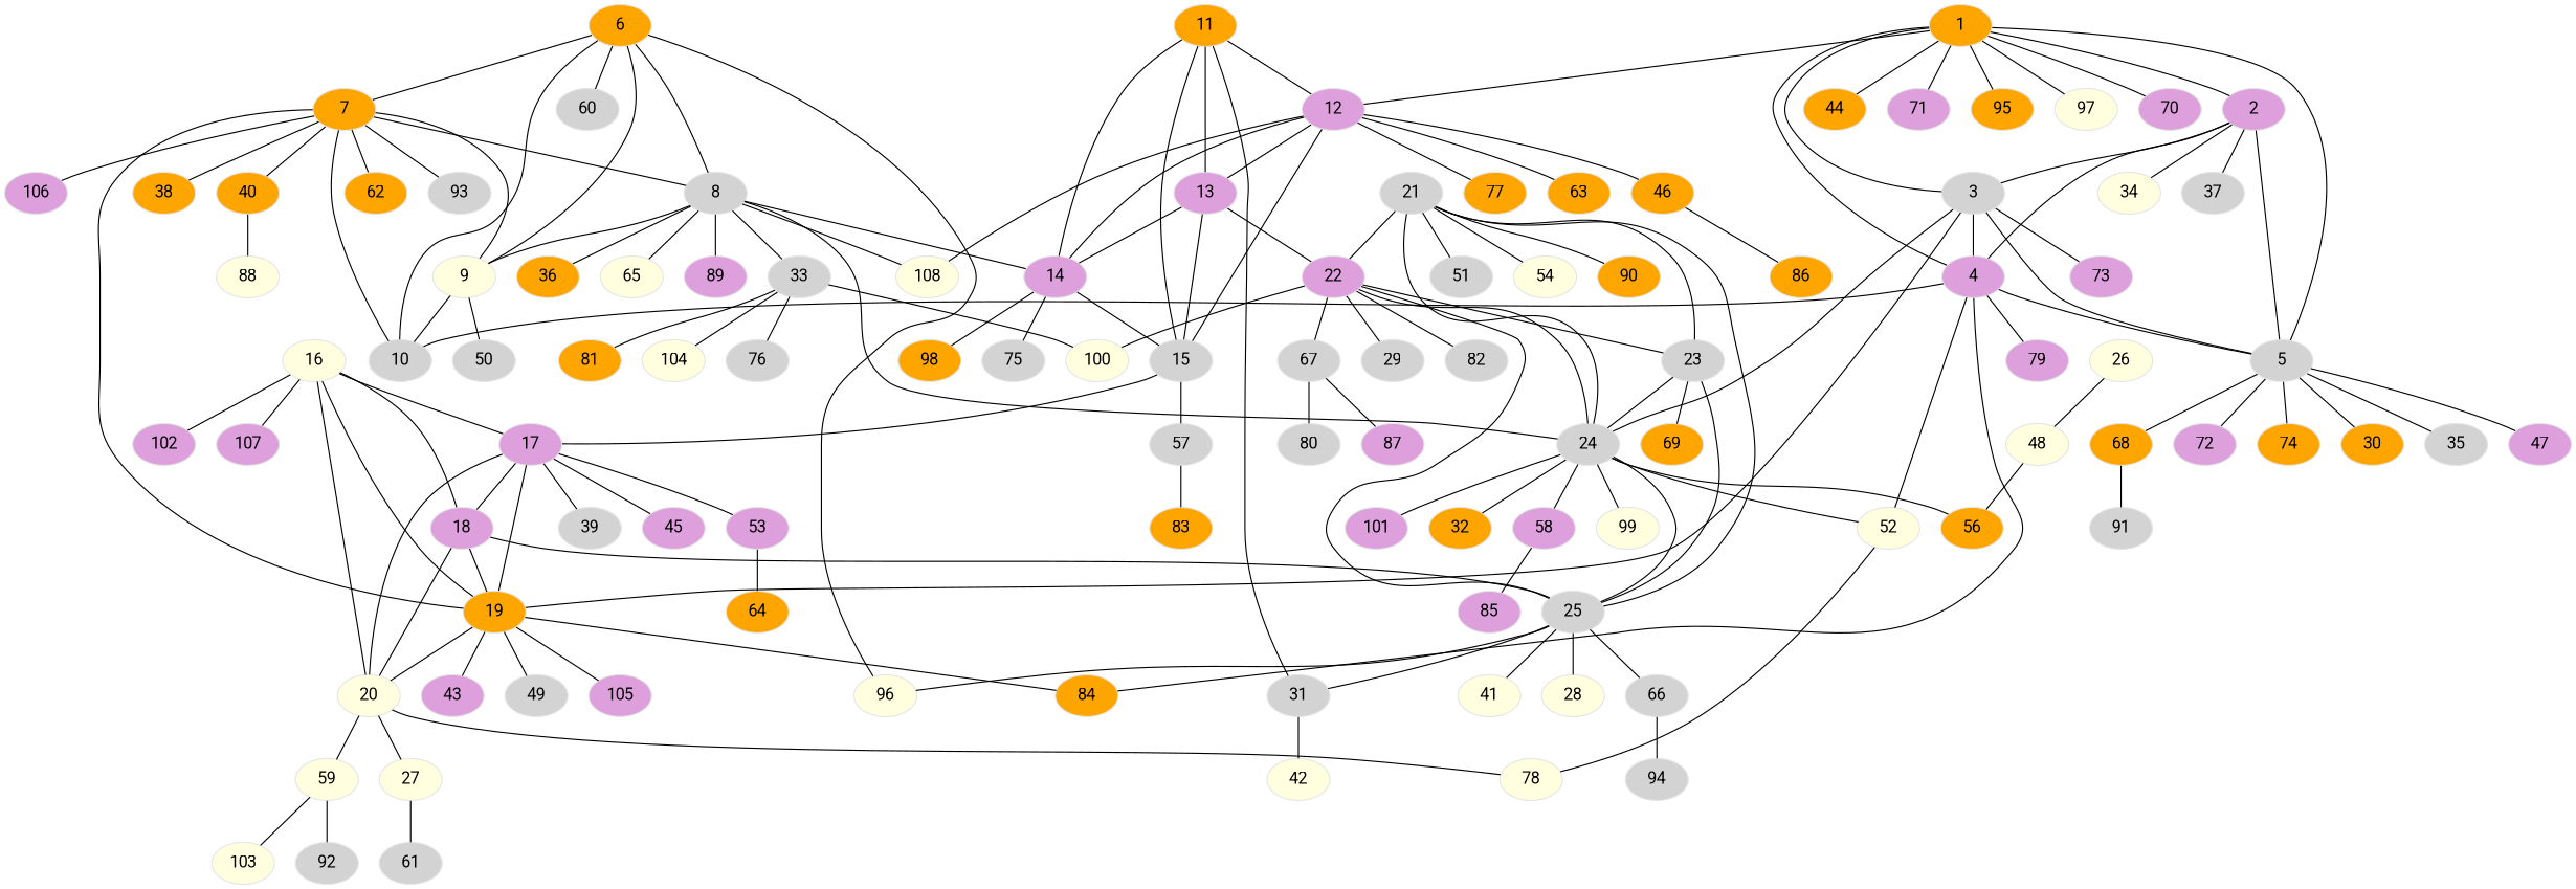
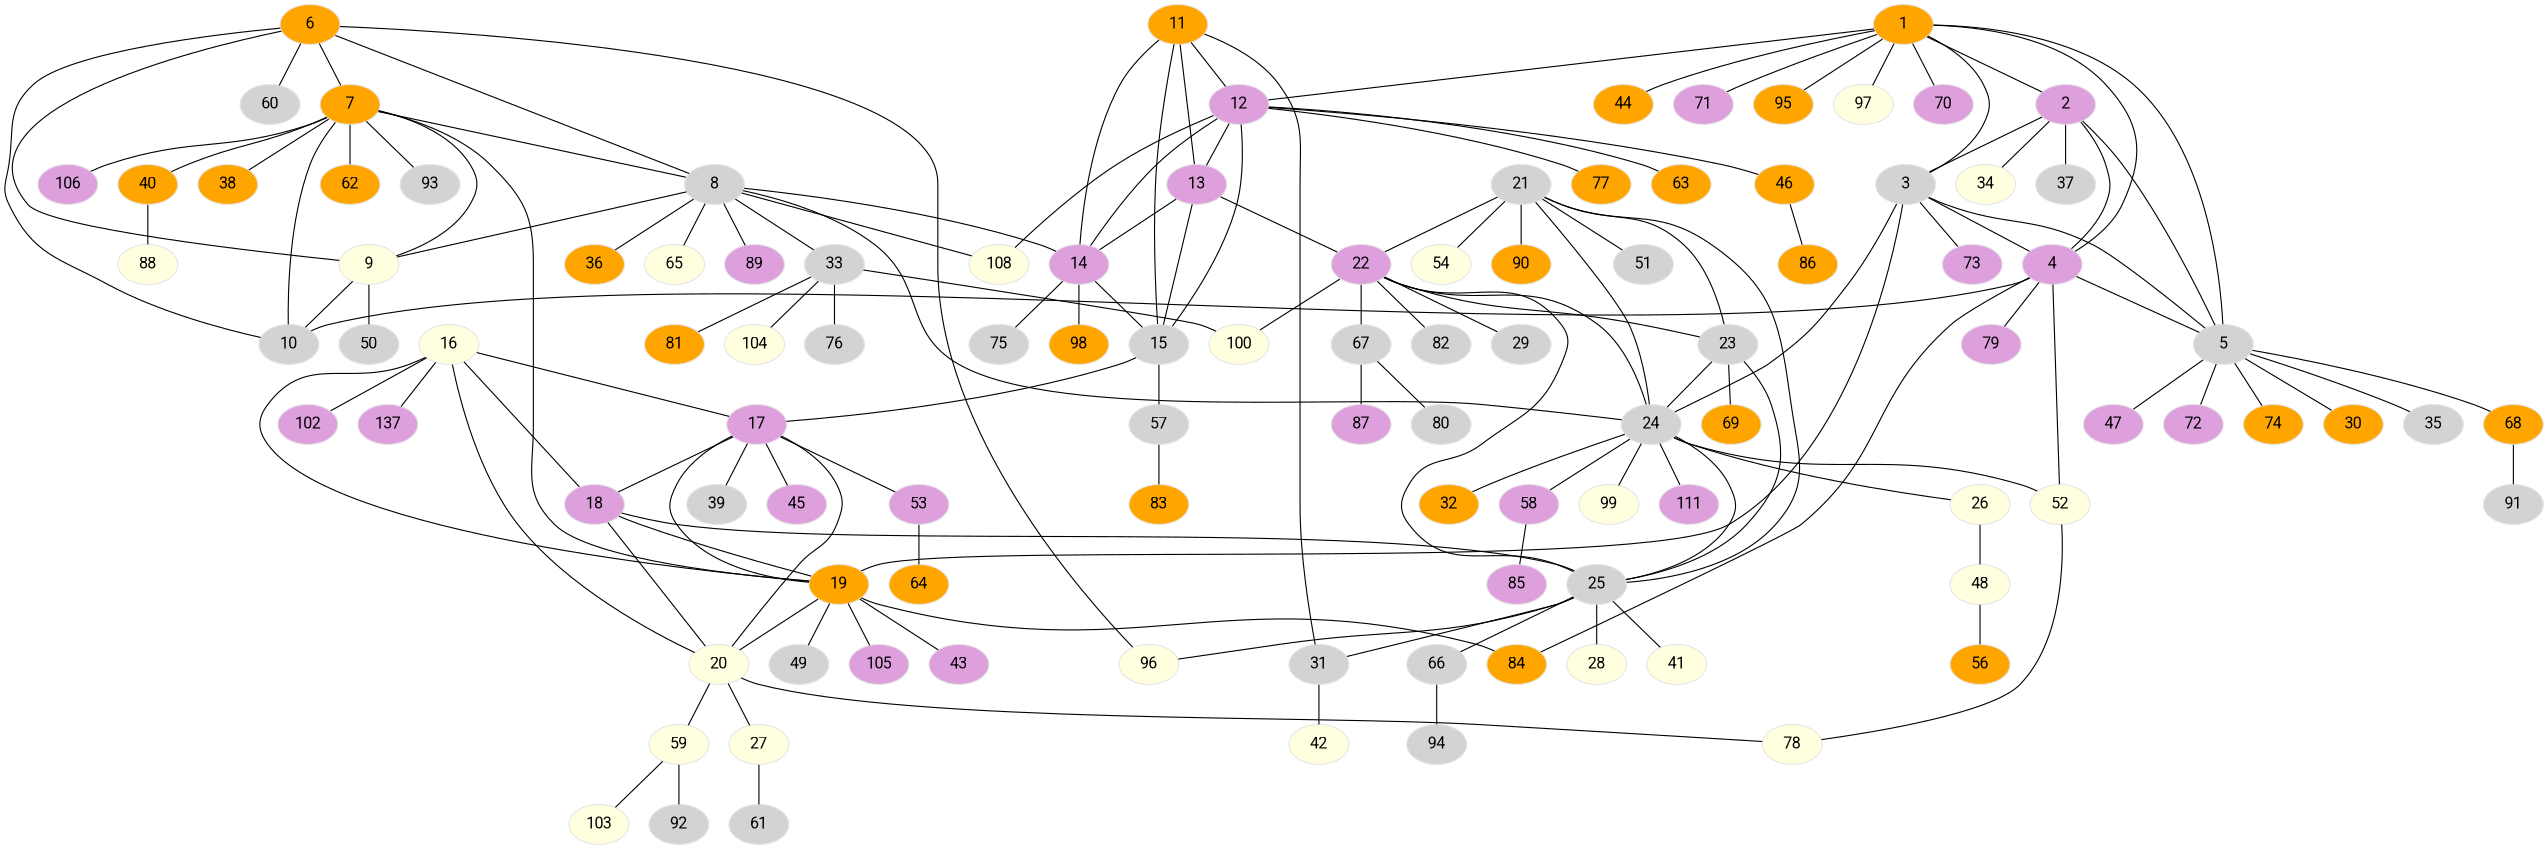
  graph {
    fontname=Roboto
    node [color=gray90 fillcolor=lightgrey fontname=Roboto style=filled]
    edge [fontname=Roboto]
    1 [fillcolor=orange]
    2 [fillcolor=plum]
    3
    4 [fillcolor=plum]
    5
    12 [fillcolor=plum]
    44 [fillcolor=orange]
    71 [fillcolor=plum]
    95 [fillcolor=orange]
    97 [fillcolor=lightyellow]
    70 [fillcolor=plum]
    34 [fillcolor=lightyellow]
    37
    19 [fillcolor=orange]
    24
    73 [fillcolor=plum]
    10
    52 [fillcolor=lightyellow]
    79 [fillcolor=plum]
    84 [fillcolor=orange]
    30 [fillcolor=orange]
    35
    47 [fillcolor=plum]
    68 [fillcolor=orange]
    72 [fillcolor=plum]
    74 [fillcolor=orange]
    14 [fillcolor=plum]
    108 [fillcolor=lightyellow]
    13 [fillcolor=plum]
    15
    46 [fillcolor=orange]
    63 [fillcolor=orange]
    77 [fillcolor=orange]
    20 [fillcolor=lightyellow]
    43 [fillcolor=plum]
    49
    105 [fillcolor=plum]
    25
    26 [fillcolor=lightyellow]
    32 [fillcolor=orange]
    58 [fillcolor=plum]
    99 [fillcolor=lightyellow]
-   101 [fillcolor=plum]
+   101 [fillcolor=plum label=111]
    78 [fillcolor=lightyellow]
    91
    6 [fillcolor=orange]
    7 [fillcolor=orange]
    8
    9 [fillcolor=lightyellow]
    60
    96 [fillcolor=lightyellow]
    38 [fillcolor=orange]
    40 [fillcolor=orange]
    62 [fillcolor=orange]
    93
    106 [fillcolor=plum]
    33
    36 [fillcolor=orange]
    65 [fillcolor=lightyellow]
    89 [fillcolor=plum]
    50
    88 [fillcolor=lightyellow]
    75
    98 [fillcolor=orange]
    100 [fillcolor=lightyellow]
    76
    81 [fillcolor=orange]
    104 [fillcolor=lightyellow]
    11 [fillcolor=orange]
    31
    22 [fillcolor=plum]
    17 [fillcolor=plum]
    57
    42 [fillcolor=lightyellow]
    86 [fillcolor=orange]
    23
    29
    67
    82
    18 [fillcolor=plum]
    39
    45 [fillcolor=plum]
    53 [fillcolor=plum]
    83 [fillcolor=orange]
    16 [fillcolor=lightyellow]
    102 [fillcolor=plum]
-   107 [fillcolor=plum]
+   107 [fillcolor=plum label=137]
    27 [fillcolor=lightyellow]
    59 [fillcolor=lightyellow]
    64 [fillcolor=orange]
    28 [fillcolor=lightyellow]
    41 [fillcolor=lightyellow]
    66
    61
    92
    103 [fillcolor=lightyellow]
    21
    51
    54 [fillcolor=lightyellow]
    90 [fillcolor=orange]
    69 [fillcolor=orange]
    80
    87 [fillcolor=plum]
    48 [fillcolor=lightyellow]
    85 [fillcolor=plum]
    94
    56 [fillcolor=orange]
    1 -- 2
    1 -- 3
    1 -- 4
    1 -- 5
    1 -- 12
    1 -- 44
    1 -- 71
    1 -- 95
    1 -- 97
    1 -- 70
    2 -- 3
    2 -- 4
    2 -- 5
    2 -- 34
    2 -- 37
    3 -- 4
    3 -- 5
    3 -- 19
    3 -- 24
    3 -- 73
    4 -- 5
    4 -- 10
    4 -- 52
    4 -- 79
    4 -- 84
    5 -- 30
    5 -- 35
    5 -- 47
    5 -- 68
    5 -- 72
    5 -- 74
    12 -- 14
    12 -- 108
    12 -- 13
    12 -- 15
    12 -- 46
    12 -- 63
    12 -- 77
    19 -- 84
    19 -- 20
    19 -- 43
    19 -- 49
    19 -- 105
    24 -- 52
    24 -- 25
-   24 -- 56
+   24 -- 26
    24 -- 32
    24 -- 58
    24 -- 99
    24 -- 101
    52 -- 78
    68 -- 91
    14 -- 15
    14 -- 75
    14 -- 98
    13 -- 14
    13 -- 15
    13 -- 22
    15 -- 17
    15 -- 57
    46 -- 86
    20 -- 78
    20 -- 27
    20 -- 59
    25 -- 96
    25 -- 31
    25 -- 28
    25 -- 41
    25 -- 66
    26 -- 48
    58 -- 85
    6 -- 10
    6 -- 7
    6 -- 8
    6 -- 9
    6 -- 60
    6 -- 96
    7 -- 19
    7 -- 10
    7 -- 8
    7 -- 9
    7 -- 38
    7 -- 40
    7 -- 62
    7 -- 93
    7 -- 106
    8 -- 24
    8 -- 14
    8 -- 108
    8 -- 9
    8 -- 33
    8 -- 36
    8 -- 65
    8 -- 89
    9 -- 10
    9 -- 50
    40 -- 88
    33 -- 100
    33 -- 76
    33 -- 81
    33 -- 104
    11 -- 12
    11 -- 14
    11 -- 13
    11 -- 15
    11 -- 31
    31 -- 42
    22 -- 24
    22 -- 25
    22 -- 100
    22 -- 23
    22 -- 29
    22 -- 67
    22 -- 82
    17 -- 19
    17 -- 20
    17 -- 18
    17 -- 39
    17 -- 45
    17 -- 53
    57 -- 83
    23 -- 24
    23 -- 25
    23 -- 69
    67 -- 80
    67 -- 87
    18 -- 19
    18 -- 20
    18 -- 25
    53 -- 64
    16 -- 19
    16 -- 20
    16 -- 17
    16 -- 18
    16 -- 102
    16 -- 107
    27 -- 61
    59 -- 92
    59 -- 103
    66 -- 94
    21 -- 24
    21 -- 25
    21 -- 22
    21 -- 23
    21 -- 51
    21 -- 54
    21 -- 90
    48 -- 56
  }
